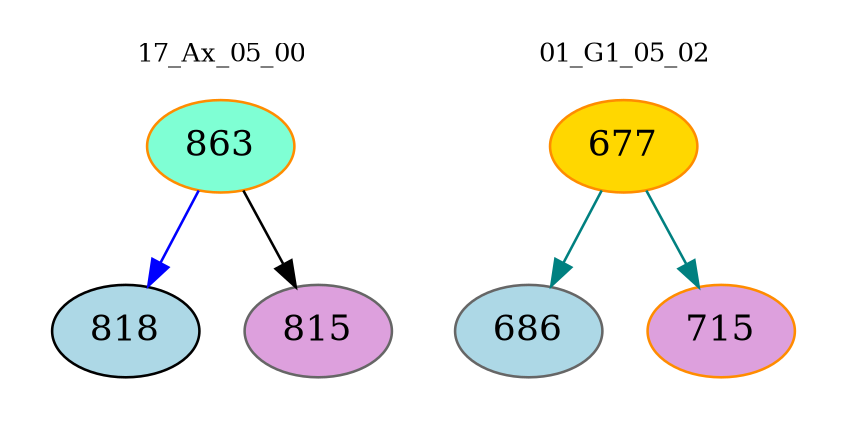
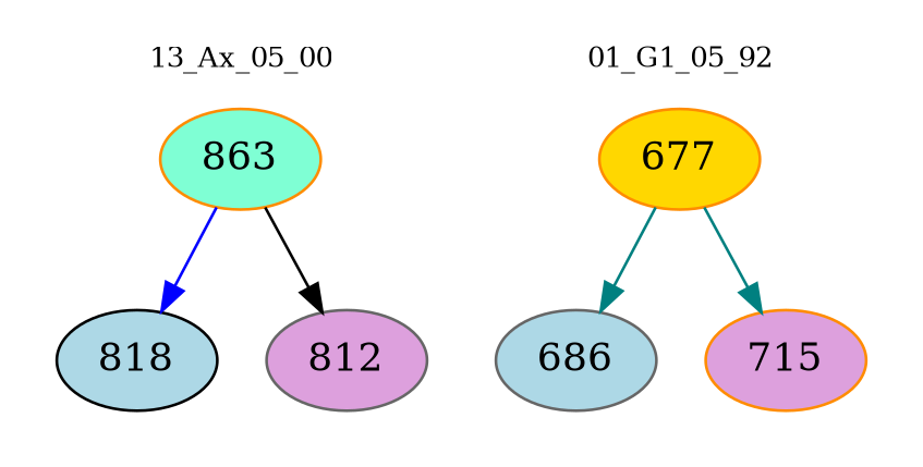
  digraph {
    node [color=darkorange fillcolor=lightblue style=filled]
    edge [color=teal]
    n1 [fillcolor=aquamarine label=863]
    n2 [color=black label=818]
-   n3 [color=gray40 fillcolor=plum label=815]
+   n3 [color=gray40 fillcolor=plum label=812]
    n4 [fillcolor=gold label=677]
    n5 [color=gray40 label=686]
    n6 [fillcolor=plum label=715]
    subgraph cluster_1 {
      color=white
      fontsize=10
-     label="17_Ax_05_00"
+     label="13_Ax_05_00"
      n1
      n2
      n3
    }
    subgraph cluster_2 {
      color=white
      fontsize=10
-     label="01_G1_05_02"
+     label="01_G1_05_92"
      n4
      n5
      n6
    }
    n1 -> n2 [color=blue]
    n1 -> n3 [color=black]
    n4 -> n5
    n4 -> n6
  }
